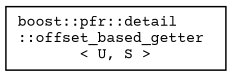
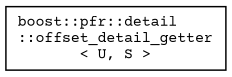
  digraph {
    rankdir=LR
    fontname="Courier Prime"
-   n1 [color=black fillcolor=white fontname="Courier Prime" fontsize=10 height=0.2 label="boost::pfr::detail\l::offset_based_getter\l\< U, S \>" shape=record style=filled width=0.4]
+   n1 [color=black fillcolor=white fontname="Courier Prime" fontsize=10 height=0.2 label="boost::pfr::detail\l::offset_detail_getter\l\< U, S \>" shape=record style=filled width=0.4]
  }
